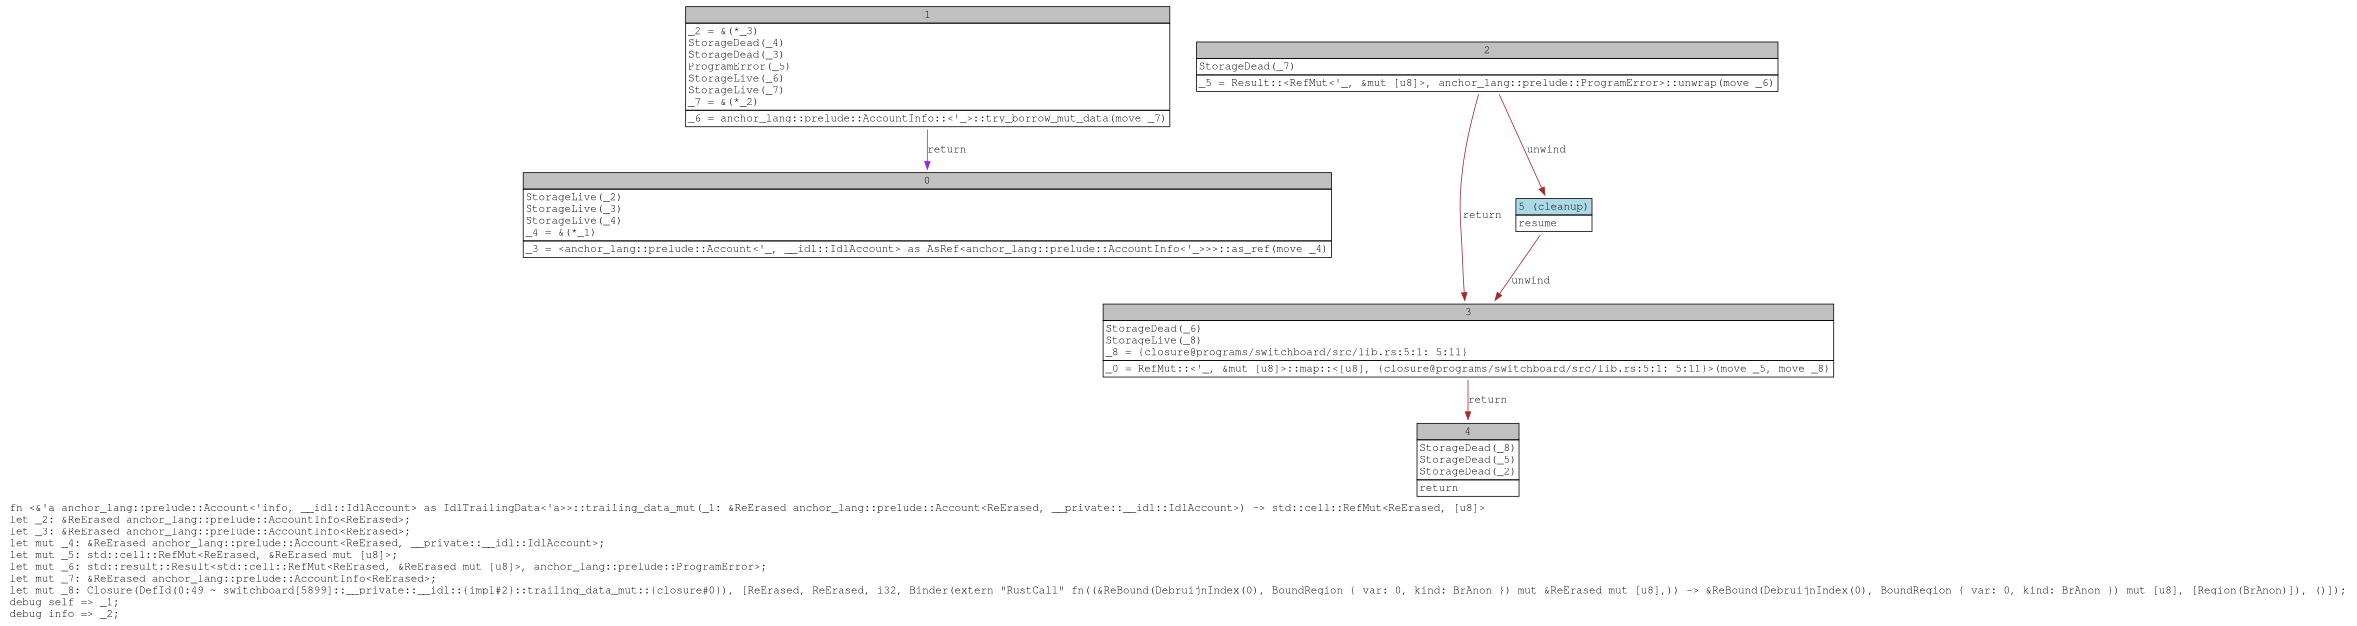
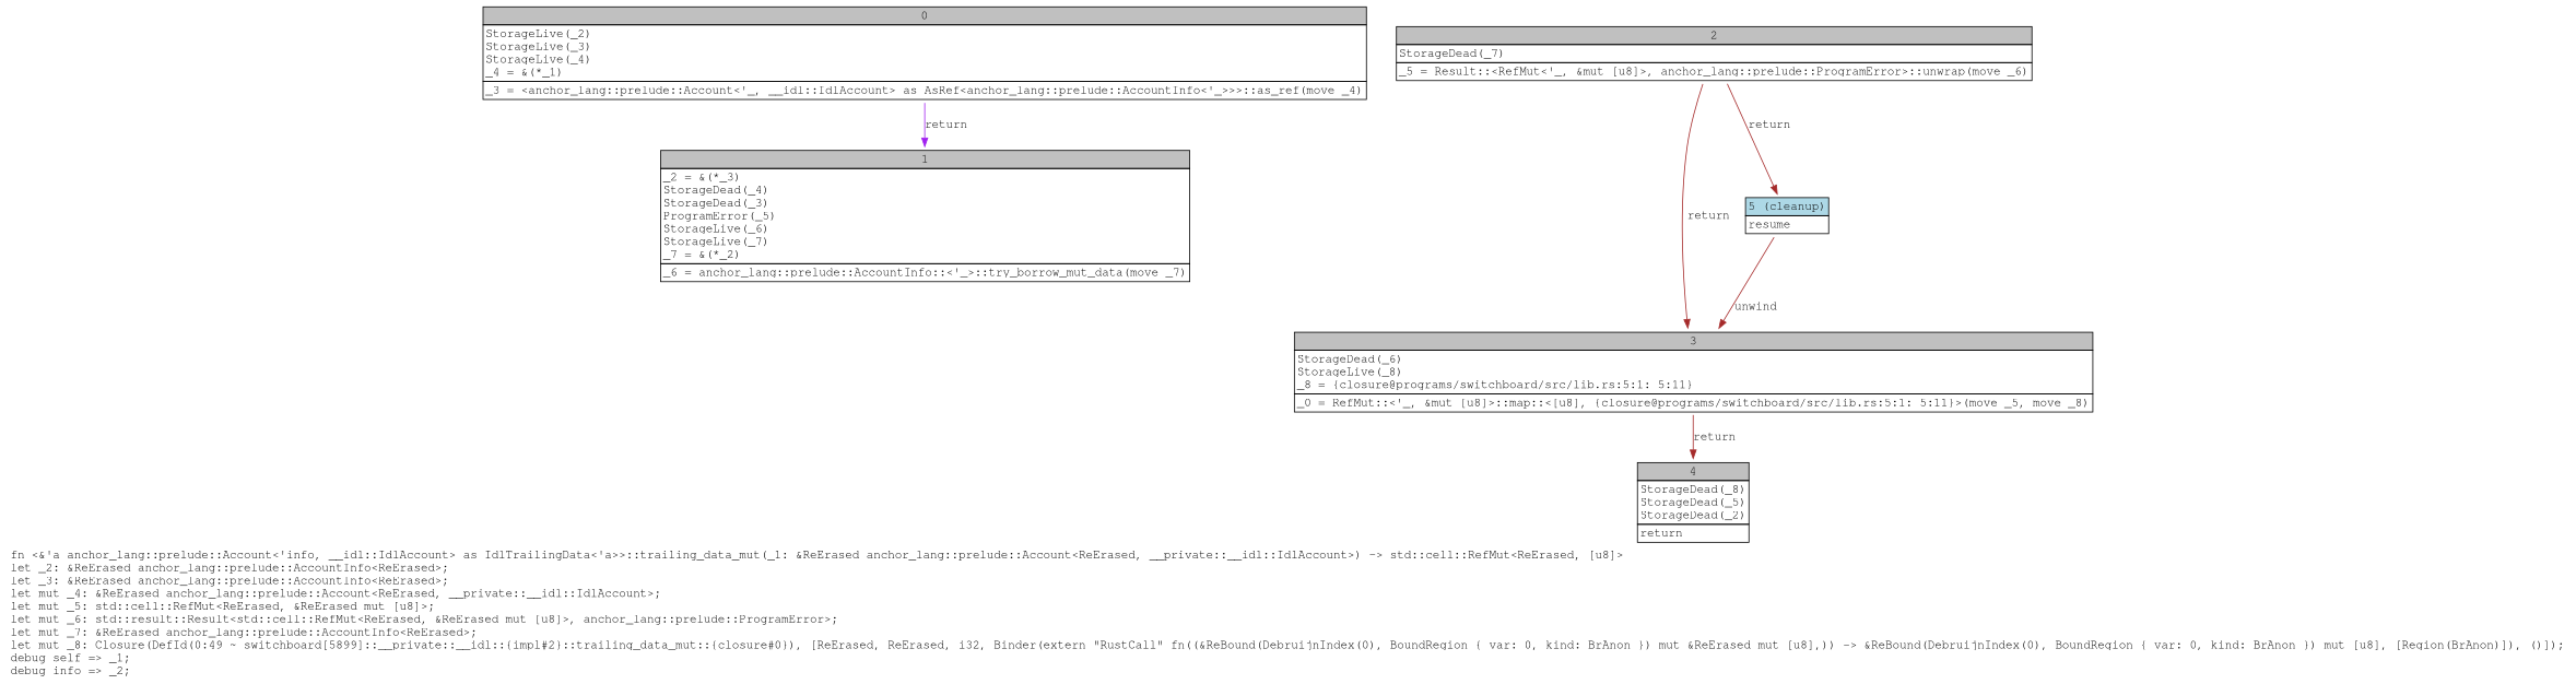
  digraph {
    fontname="Courier, monospace"
    label=<fn &lt;&amp;'a anchor_lang::prelude::Account&lt;'info, __idl::IdlAccount&gt; as IdlTrailingData&lt;'a&gt;&gt;::trailing_data_mut(_1: &amp;ReErased anchor_lang::prelude::Account&lt;ReErased, __private::__idl::IdlAccount&gt;) -&gt; std::cell::RefMut&lt;ReErased, [u8]&gt;<br align="left"/>let _2: &amp;ReErased anchor_lang::prelude::AccountInfo&lt;ReErased&gt;;<br align="left"/>let _3: &amp;ReErased anchor_lang::prelude::AccountInfo&lt;ReErased&gt;;<br align="left"/>let mut _4: &amp;ReErased anchor_lang::prelude::Account&lt;ReErased, __private::__idl::IdlAccount&gt;;<br align="left"/>let mut _5: std::cell::RefMut&lt;ReErased, &amp;ReErased mut [u8]&gt;;<br align="left"/>let mut _6: std::result::Result&lt;std::cell::RefMut&lt;ReErased, &amp;ReErased mut [u8]&gt;, anchor_lang::prelude::ProgramError&gt;;<br align="left"/>let mut _7: &amp;ReErased anchor_lang::prelude::AccountInfo&lt;ReErased&gt;;<br align="left"/>let mut _8: Closure(DefId(0:49 ~ switchboard[5899]::__private::__idl::{impl#2}::trailing_data_mut::{closure#0}), [ReErased, ReErased, i32, Binder(extern &quot;RustCall&quot; fn((&amp;ReBound(DebruijnIndex(0), BoundRegion { var: 0, kind: BrAnon }) mut &amp;ReErased mut [u8],)) -&gt; &amp;ReBound(DebruijnIndex(0), BoundRegion { var: 0, kind: BrAnon }) mut [u8], [Region(BrAnon)]), ()]);<br align="left"/>debug self =&gt; _1;<br align="left"/>debug info =&gt; _2;<br align="left"/>>
    node [fontname="Courier, monospace" shape=none]
    edge [color=brown fontname="Courier, monospace"]
    n1 [label=<<table border="0" cellborder="1" cellspacing="0"><tr><td bgcolor="gray" align="center" colspan="1">0</td></tr><tr><td align="left" balign="left">StorageLive(_2)<br/>StorageLive(_3)<br/>StorageLive(_4)<br/>_4 = &amp;(*_1)<br/></td></tr><tr><td align="left">_3 = &lt;anchor_lang::prelude::Account&lt;'_, __idl::IdlAccount&gt; as AsRef&lt;anchor_lang::prelude::AccountInfo&lt;'_&gt;&gt;&gt;::as_ref(move _4)</td></tr></table>>]
    n2 [label=<<table border="0" cellborder="1" cellspacing="0"><tr><td bgcolor="gray" align="center" colspan="1">1</td></tr><tr><td align="left" balign="left">_2 = &amp;(*_3)<br/>StorageDead(_4)<br/>StorageDead(_3)<br/>ProgramError(_5)<br/>StorageLive(_6)<br/>StorageLive(_7)<br/>_7 = &amp;(*_2)<br/></td></tr><tr><td align="left">_6 = anchor_lang::prelude::AccountInfo::&lt;'_&gt;::try_borrow_mut_data(move _7)</td></tr></table>>]
    n3 [label=<<table border="0" cellborder="1" cellspacing="0"><tr><td bgcolor="gray" align="center" colspan="1">2</td></tr><tr><td align="left" balign="left">StorageDead(_7)<br/></td></tr><tr><td align="left">_5 = Result::&lt;RefMut&lt;'_, &amp;mut [u8]&gt;, anchor_lang::prelude::ProgramError&gt;::unwrap(move _6)</td></tr></table>>]
    n4 [label=<<table border="0" cellborder="1" cellspacing="0"><tr><td bgcolor="gray" align="center" colspan="1">3</td></tr><tr><td align="left" balign="left">StorageDead(_6)<br/>StorageLive(_8)<br/>_8 = {closure@programs/switchboard/src/lib.rs:5:1: 5:11}<br/></td></tr><tr><td align="left">_0 = RefMut::&lt;'_, &amp;mut [u8]&gt;::map::&lt;[u8], {closure@programs/switchboard/src/lib.rs:5:1: 5:11}&gt;(move _5, move _8)</td></tr></table>>]
    n5 [label=<<table border="0" cellborder="1" cellspacing="0"><tr><td bgcolor="lightblue" align="center" colspan="1">5 (cleanup)</td></tr><tr><td align="left">resume</td></tr></table>>]
    n6 [label=<<table border="0" cellborder="1" cellspacing="0"><tr><td bgcolor="gray" align="center" colspan="1">4</td></tr><tr><td align="left" balign="left">StorageDead(_8)<br/>StorageDead(_5)<br/>StorageDead(_2)<br/></td></tr><tr><td align="left">return</td></tr></table>>]
-   n2 -> n1 [color=purple label=return]
+   n1 -> n2 [color=purple label=return]
    n3 -> n4 [label=return]
-   n3 -> n5 [label=unwind]
+   n3 -> n5 [label=return]
    n4 -> n6 [label=return]
    n5 -> n4 [label=unwind]
  }
